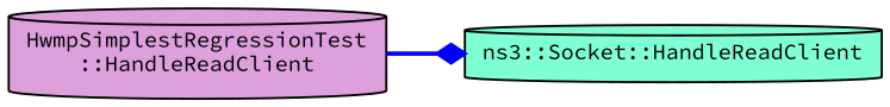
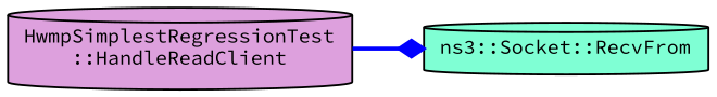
  digraph {
    rankdir=LR
    fontname="Source Code Pro"
    node [color=black fontname="Source Code Pro" fontsize=10 shape=cylinder style=filled]
    n1 [fillcolor=plum fontcolor=black height=0.2 label="HwmpSimplestRegressionTest\l::HandleReadClient" width=0.4]
-   n2 [fillcolor=aquamarine height=0.2 label="ns3::Socket::HandleReadClient" width=0.4]
+   n2 [fillcolor=aquamarine height=0.2 label="ns3::Socket::RecvFrom" width=0.4]
    n1 -> n2 [color=blue fontname="Source Code Pro" fontsize=10 labelfontname=Helvetica labelfontsize=10 style=bold arrowhead=diamond]
  }
